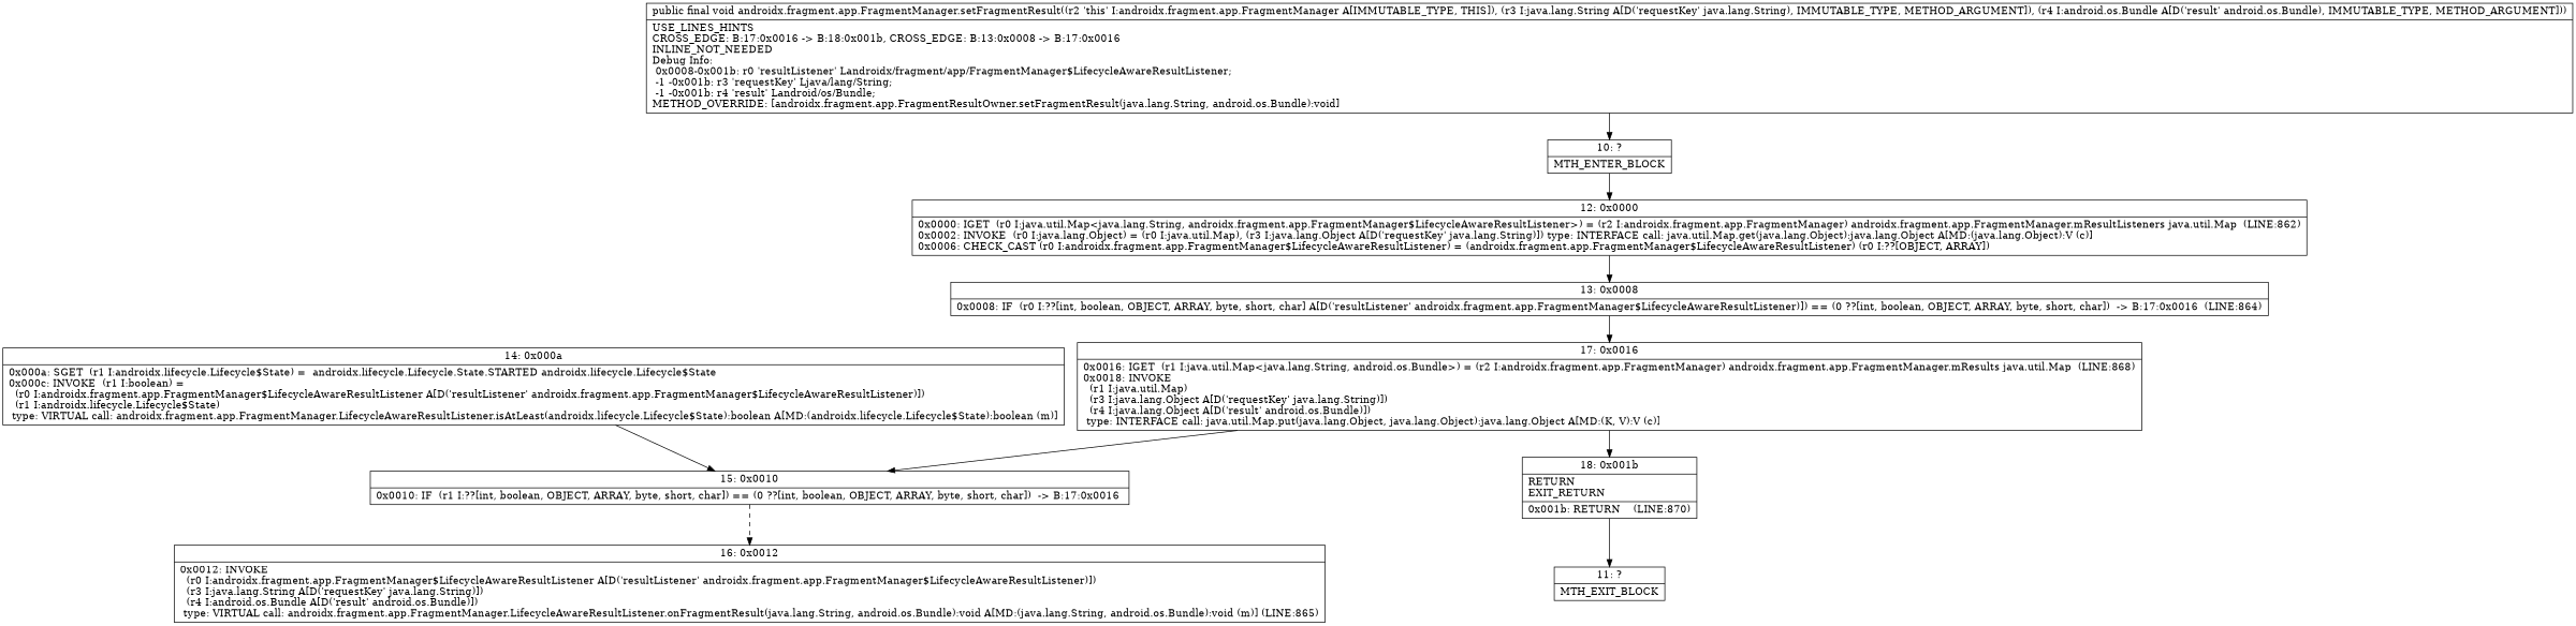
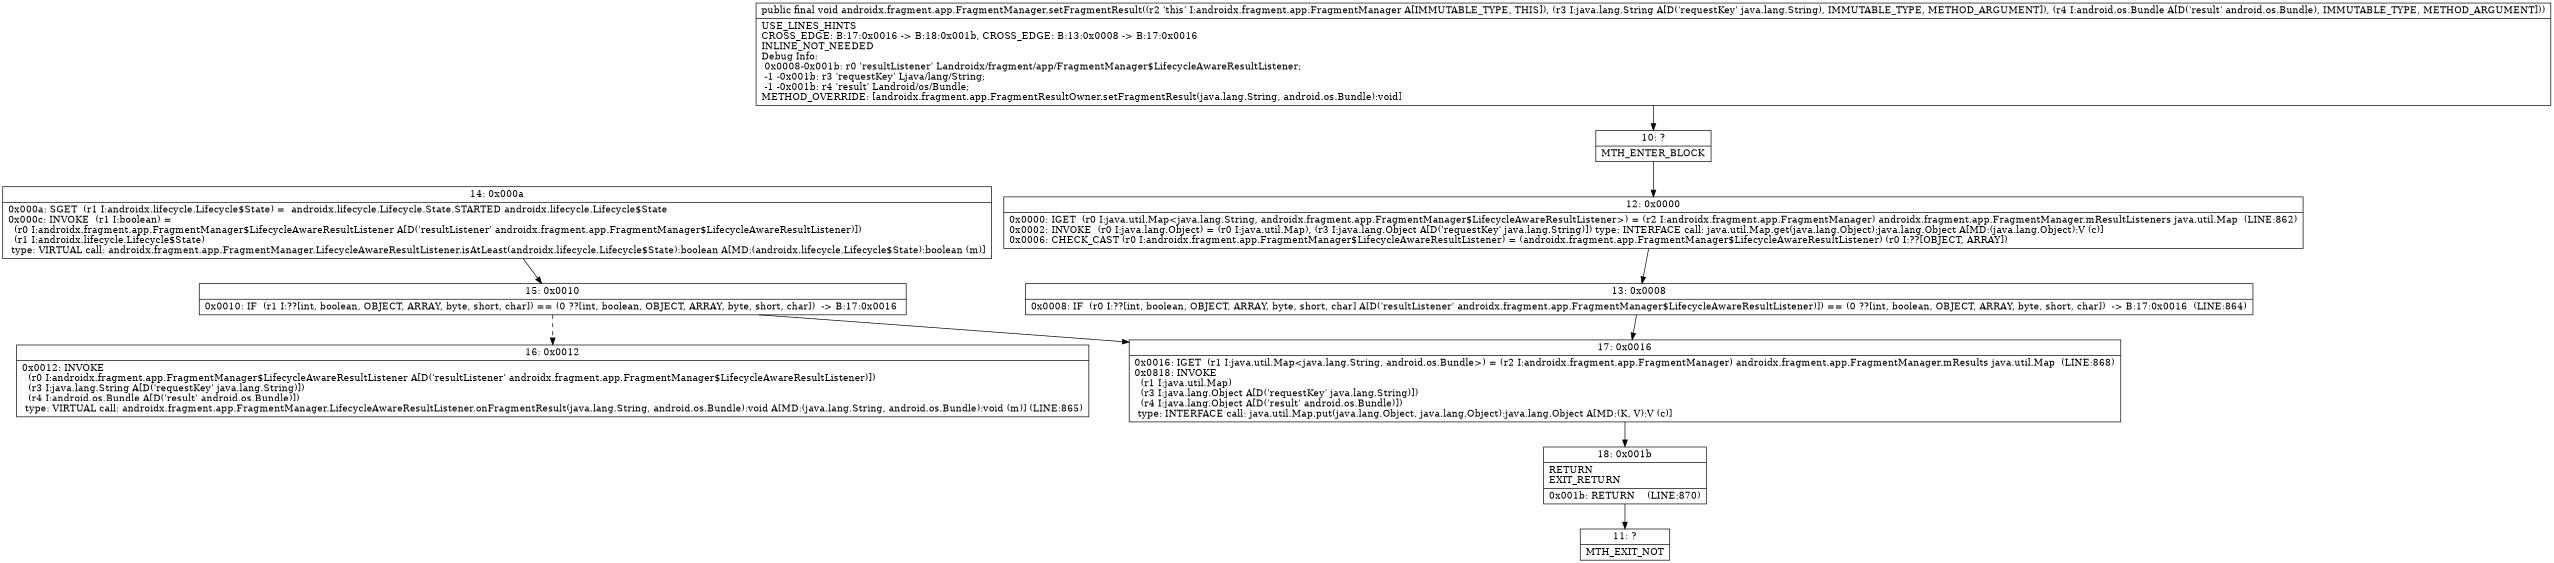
  digraph {
    node [shape=record]
    n1 [label="{10\:\ ?|MTH_ENTER_BLOCK\l}"]
    n2 [label="{12\:\ 0x0000|0x0000: IGET  (r0 I:java.util.Map\<java.lang.String, androidx.fragment.app.FragmentManager$LifecycleAwareResultListener\>) = (r2 I:androidx.fragment.app.FragmentManager) androidx.fragment.app.FragmentManager.mResultListeners java.util.Map  (LINE:862)\l0x0002: INVOKE  (r0 I:java.lang.Object) = (r0 I:java.util.Map), (r3 I:java.lang.Object A[D('requestKey' java.lang.String)]) type: INTERFACE call: java.util.Map.get(java.lang.Object):java.lang.Object A[MD:(java.lang.Object):V (c)]\l0x0006: CHECK_CAST (r0 I:androidx.fragment.app.FragmentManager$LifecycleAwareResultListener) = (androidx.fragment.app.FragmentManager$LifecycleAwareResultListener) (r0 I:??[OBJECT, ARRAY]) \l}"]
    n3 [label="{13\:\ 0x0008|0x0008: IF  (r0 I:??[int, boolean, OBJECT, ARRAY, byte, short, char] A[D('resultListener' androidx.fragment.app.FragmentManager$LifecycleAwareResultListener)]) == (0 ??[int, boolean, OBJECT, ARRAY, byte, short, char])  \-\> B:17:0x0016  (LINE:864)\l}"]
-   n4 [label="{17\:\ 0x0016|0x0016: IGET  (r1 I:java.util.Map\<java.lang.String, android.os.Bundle\>) = (r2 I:androidx.fragment.app.FragmentManager) androidx.fragment.app.FragmentManager.mResults java.util.Map  (LINE:868)\l0x0018: INVOKE  \l  (r1 I:java.util.Map)\l  (r3 I:java.lang.Object A[D('requestKey' java.lang.String)])\l  (r4 I:java.lang.Object A[D('result' android.os.Bundle)])\l type: INTERFACE call: java.util.Map.put(java.lang.Object, java.lang.Object):java.lang.Object A[MD:(K, V):V (c)]\l}"]
+   n4 [label="{17\:\ 0x0016|0x0016: IGET  (r1 I:java.util.Map\<java.lang.String, android.os.Bundle\>) = (r2 I:androidx.fragment.app.FragmentManager) androidx.fragment.app.FragmentManager.mResults java.util.Map  (LINE:868)\l0x0818: INVOKE  \l  (r1 I:java.util.Map)\l  (r3 I:java.lang.Object A[D('requestKey' java.lang.String)])\l  (r4 I:java.lang.Object A[D('result' android.os.Bundle)])\l type: INTERFACE call: java.util.Map.put(java.lang.Object, java.lang.Object):java.lang.Object A[MD:(K, V):V (c)]\l}"]
    n5 [label="{14\:\ 0x000a|0x000a: SGET  (r1 I:androidx.lifecycle.Lifecycle$State) =  androidx.lifecycle.Lifecycle.State.STARTED androidx.lifecycle.Lifecycle$State \l0x000c: INVOKE  (r1 I:boolean) = \l  (r0 I:androidx.fragment.app.FragmentManager$LifecycleAwareResultListener A[D('resultListener' androidx.fragment.app.FragmentManager$LifecycleAwareResultListener)])\l  (r1 I:androidx.lifecycle.Lifecycle$State)\l type: VIRTUAL call: androidx.fragment.app.FragmentManager.LifecycleAwareResultListener.isAtLeast(androidx.lifecycle.Lifecycle$State):boolean A[MD:(androidx.lifecycle.Lifecycle$State):boolean (m)]\l}"]
    n6 [label="{15\:\ 0x0010|0x0010: IF  (r1 I:??[int, boolean, OBJECT, ARRAY, byte, short, char]) == (0 ??[int, boolean, OBJECT, ARRAY, byte, short, char])  \-\> B:17:0x0016 \l}"]
    n7 [label="{18\:\ 0x001b|RETURN\lEXIT_RETURN\l|0x001b: RETURN    (LINE:870)\l}"]
    n8 [label="{16\:\ 0x0012|0x0012: INVOKE  \l  (r0 I:androidx.fragment.app.FragmentManager$LifecycleAwareResultListener A[D('resultListener' androidx.fragment.app.FragmentManager$LifecycleAwareResultListener)])\l  (r3 I:java.lang.String A[D('requestKey' java.lang.String)])\l  (r4 I:android.os.Bundle A[D('result' android.os.Bundle)])\l type: VIRTUAL call: androidx.fragment.app.FragmentManager.LifecycleAwareResultListener.onFragmentResult(java.lang.String, android.os.Bundle):void A[MD:(java.lang.String, android.os.Bundle):void (m)] (LINE:865)\l}"]
-   n9 [label="{11\:\ ?|MTH_EXIT_BLOCK\l}"]
+   n9 [label="{11\:\ ?|MTH_EXIT_NOT\l}"]
    n10 [label="{public final void androidx.fragment.app.FragmentManager.setFragmentResult((r2 'this' I:androidx.fragment.app.FragmentManager A[IMMUTABLE_TYPE, THIS]), (r3 I:java.lang.String A[D('requestKey' java.lang.String), IMMUTABLE_TYPE, METHOD_ARGUMENT]), (r4 I:android.os.Bundle A[D('result' android.os.Bundle), IMMUTABLE_TYPE, METHOD_ARGUMENT]))  | USE_LINES_HINTS\lCROSS_EDGE: B:17:0x0016 \-\> B:18:0x001b, CROSS_EDGE: B:13:0x0008 \-\> B:17:0x0016\lINLINE_NOT_NEEDED\lDebug Info:\l  0x0008\-0x001b: r0 'resultListener' Landroidx\/fragment\/app\/FragmentManager$LifecycleAwareResultListener;\l  \-1 \-0x001b: r3 'requestKey' Ljava\/lang\/String;\l  \-1 \-0x001b: r4 'result' Landroid\/os\/Bundle;\lMETHOD_OVERRIDE: [androidx.fragment.app.FragmentResultOwner.setFragmentResult(java.lang.String, android.os.Bundle):void]\l}"]
    n1 -> n2
    n2 -> n3
    n3 -> n4
    n4 -> n7
    n5 -> n6
-   n4 -> n6
+   n6 -> n4
    n6 -> n8 [style=dashed]
    n7 -> n9
    n10 -> n1
  }
